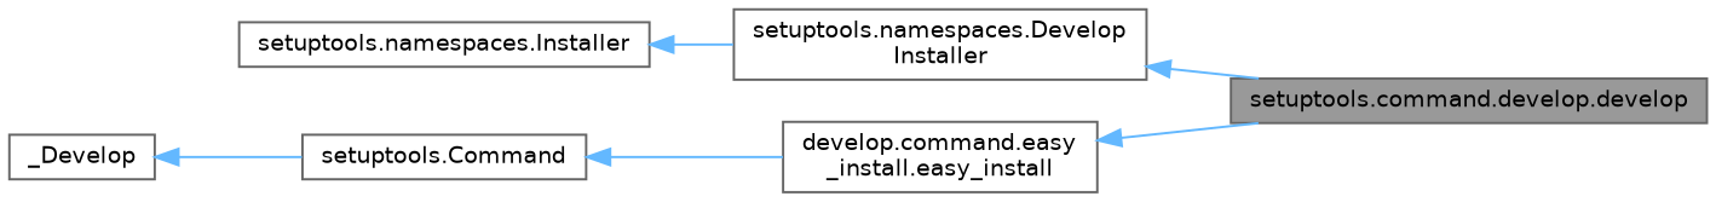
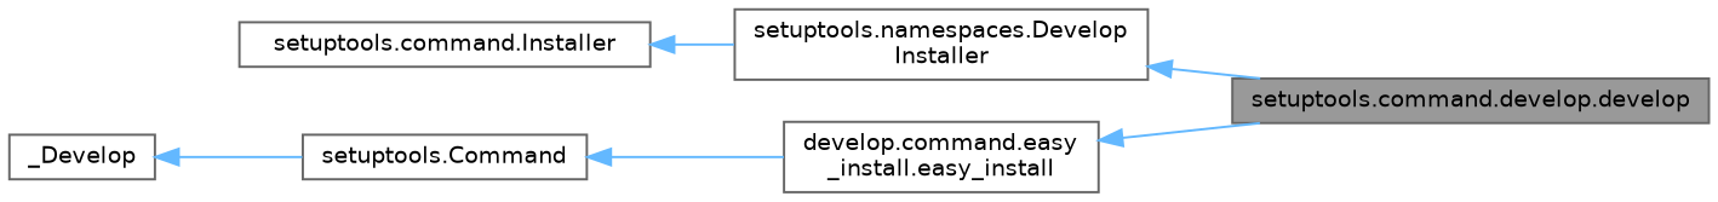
  digraph {
    rankdir=LR
    node [color=gray40 fillcolor=white fontname=Helvetica fontsize=10 shape=box style=filled]
    edge [color=steelblue1 dir=back fontname=Helvetica fontsize=10 labelfontname=Helvetica labelfontsize=10 style=solid]
    n1 [fillcolor=grey60 fontcolor=black height=0.2 label="setuptools.command.develop.develop" width=0.4]
    n2 [height=0.2 label="setuptools.namespaces.Develop\lInstaller" width=0.4]
-   n3 [height=0.2 label="setuptools.namespaces.Installer" width=0.4]
+   n3 [height=0.2 label="setuptools.command.Installer" width=0.4]
    n4 [height=0.2 label="develop.command.easy\l_install.easy_install" width=0.4]
    n5 [height=0.2 label="setuptools.Command" width=0.4]
    n6 [height=0.2 label=_Develop width=0.4]
    n2 -> n1
    n3 -> n2
    n4 -> n1
    n5 -> n4
    n6 -> n5
  }
